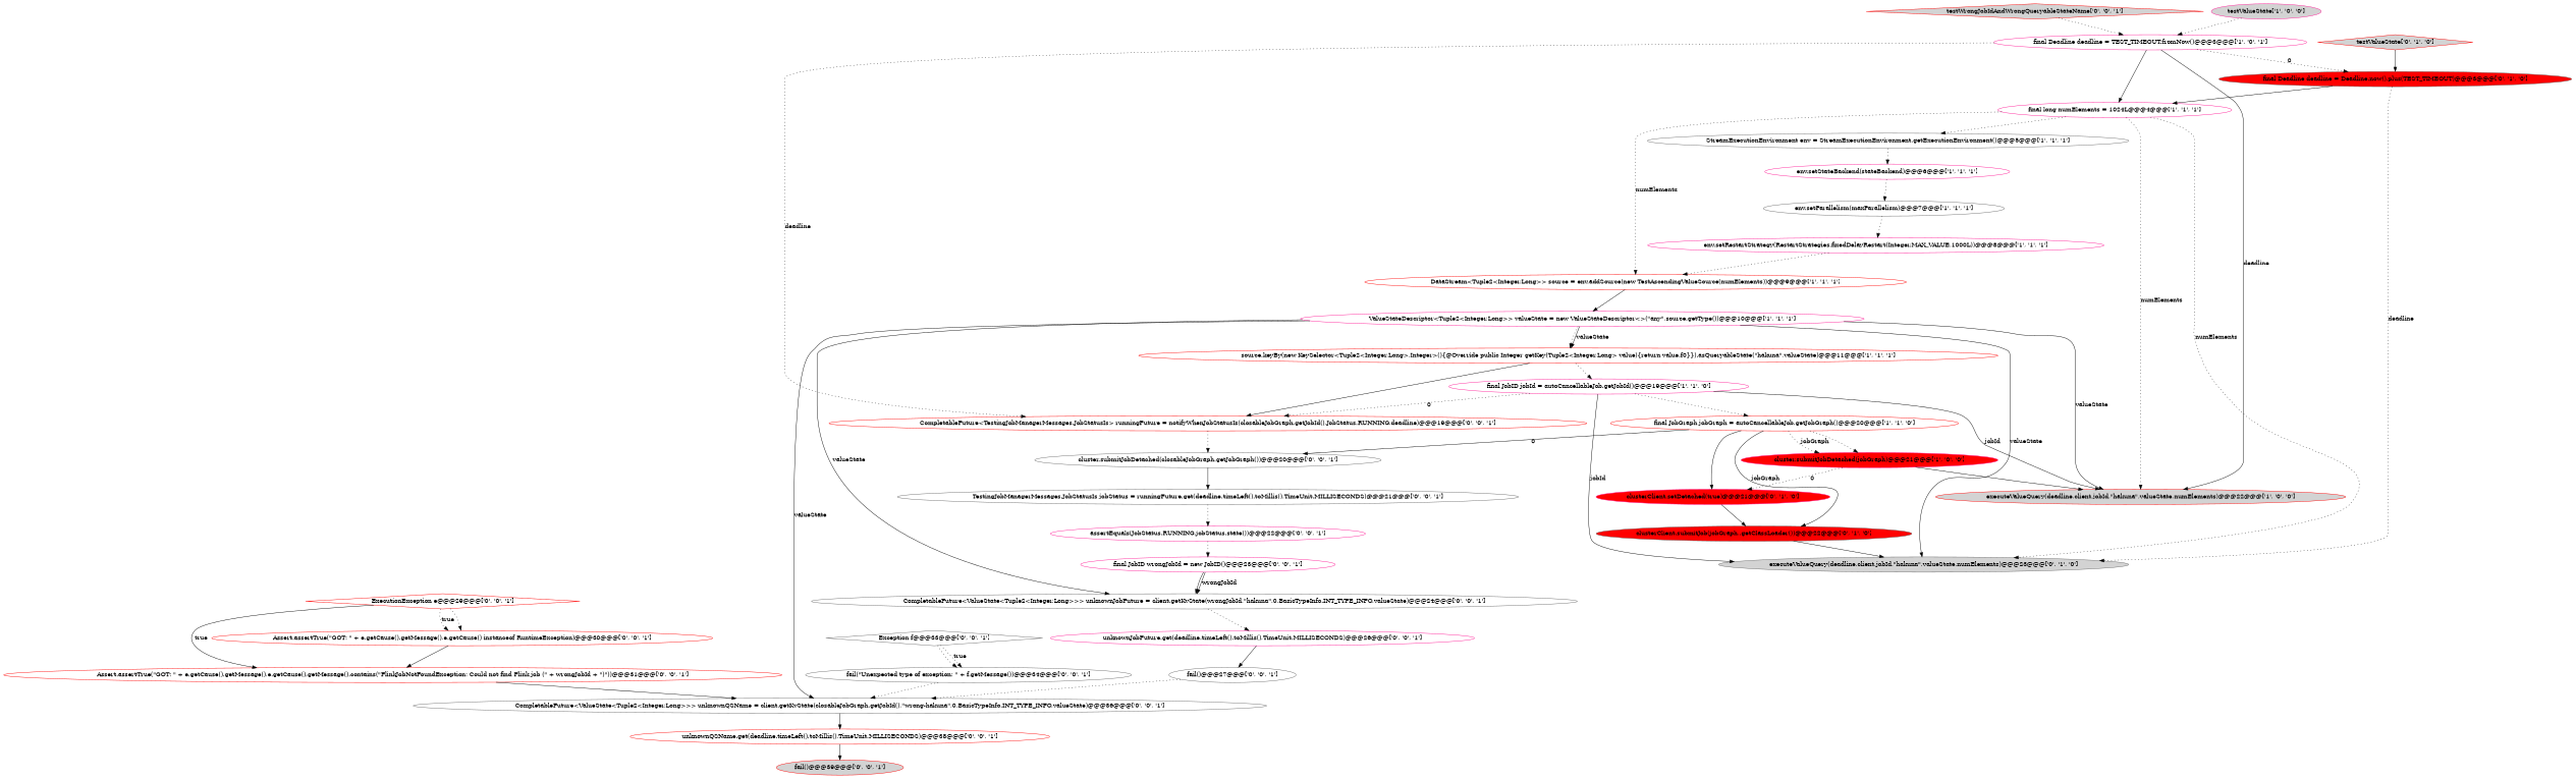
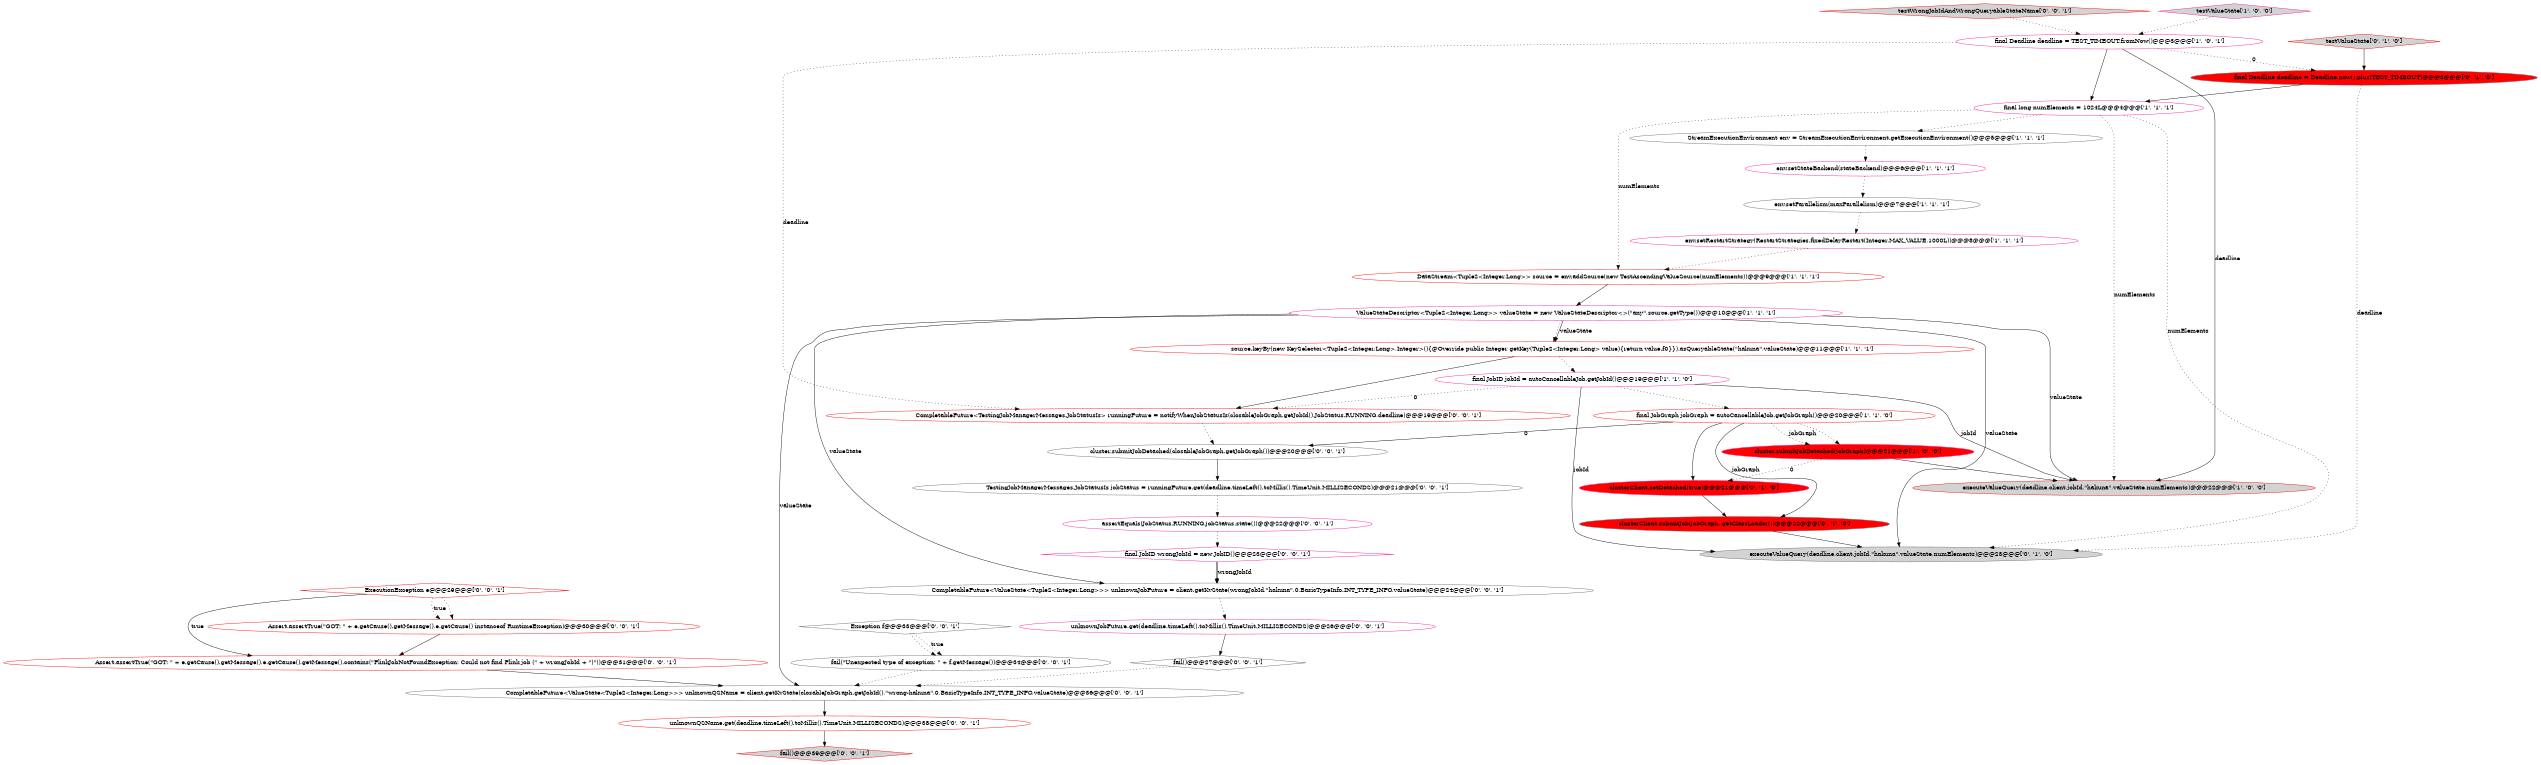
  digraph {
    node [color=deeppink fillcolor=white shape=ellipse style=filled]
    edge [style=dotted]
    n1 [fillcolor=red label="clusterClient.setDetached(true)@@@21@@@['0', '1', '0']"]
    n2 [color=gray40 fillcolor=red label="clusterClient.submitJob(jobGraph,.getClassLoader())@@@22@@@['0', '1', '0']"]
    n3 [color=gray40 fillcolor=lightgray label="executeValueQuery(deadline,client,jobId,\"hakuna\",valueState,numElements)@@@23@@@['0', '1', '0']"]
    n4 [color=red label="Assert.assertTrue(\"GOT: \" + e.getCause().getMessage(),e.getCause() instanceof RuntimeException)@@@30@@@['0', '0', '1']"]
    n5 [color=red label="Assert.assertTrue(\"GOT: \" + e.getCause().getMessage(),e.getCause().getMessage().contains(\"FlinkJobNotFoundException: Could not find Flink job (\" + wrongJobId + \")\"))@@@31@@@['0', '0', '1']"]
    n6 [color=gray40 label="CompletableFuture<ValueState<Tuple2<Integer,Long>>> unknownQSName = client.getKvState(closableJobGraph.getJobId(),\"wrong-hakuna\",0,BasicTypeInfo.INT_TYPE_INFO,valueState)@@@36@@@['0', '0', '1']"]
    n7 [label="final Deadline deadline = TEST_TIMEOUT.fromNow()@@@3@@@['1', '0', '1']"]
    n8 [label="final long numElements = 1024L@@@4@@@['1', '1', '1']"]
    n9 [color=red fillcolor=lightgray label="executeValueQuery(deadline,client,jobId,\"hakuna\",valueState,numElements)@@@22@@@['1', '0', '0']"]
    n10 [color=red label="CompletableFuture<TestingJobManagerMessages.JobStatusIs> runningFuture = notifyWhenJobStatusIs(closableJobGraph.getJobId(),JobStatus.RUNNING,deadline)@@@19@@@['0', '0', '1']"]
    n11 [color=gray40 fillcolor=red label="final Deadline deadline = Deadline.now().plus(TEST_TIMEOUT)@@@3@@@['0', '1', '0']"]
    n12 [color=red label="DataStream<Tuple2<Integer,Long>> source = env.addSource(new TestAscendingValueSource(numElements))@@@9@@@['1', '1', '1']"]
    n13 [color=gray40 label="StreamExecutionEnvironment env = StreamExecutionEnvironment.getExecutionEnvironment()@@@5@@@['1', '1', '1']"]
    n14 [color=gray40 label="cluster.submitJobDetached(closableJobGraph.getJobGraph())@@@20@@@['0', '0', '1']"]
    n15 [label="ValueStateDescriptor<Tuple2<Integer,Long>> valueState = new ValueStateDescriptor<>(\"any\",source.getType())@@@10@@@['1', '1', '1']"]
    n16 [label="env.setStateBackend(stateBackend)@@@6@@@['1', '1', '1']"]
    n17 [label="assertEquals(JobStatus.RUNNING,jobStatus.state())@@@22@@@['0', '0', '1']"]
-   n18 [label="final JobID wrongJobId = new JobID()@@@23@@@['0', '0', '1']"]
+   n18 [label="final JobID wrongJobId = new JobID()@@@23@@@['0', '0', '1']" shape=diamond]
    n19 [color=gray40 label="CompletableFuture<ValueState<Tuple2<Integer,Long>>> unknownJobFuture = client.getKvState(wrongJobId,\"hakuna\",0,BasicTypeInfo.INT_TYPE_INFO,valueState)@@@24@@@['0', '0', '1']"]
    n20 [label="env.setRestartStrategy(RestartStrategies.fixedDelayRestart(Integer.MAX_VALUE,1000L))@@@8@@@['1', '1', '1']"]
    n21 [label="unknownJobFuture.get(deadline.timeLeft().toMillis(),TimeUnit.MILLISECONDS)@@@26@@@['0', '0', '1']"]
    n22 [color=gray40 label="TestingJobManagerMessages.JobStatusIs jobStatus = runningFuture.get(deadline.timeLeft().toMillis(),TimeUnit.MILLISECONDS)@@@21@@@['0', '0', '1']"]
-   n23 [color=red fillcolor=lightgray label="fail()@@@39@@@['0', '0', '1']"]
+   n23 [color=red fillcolor=lightgray label="fail()@@@39@@@['0', '0', '1']" shape=diamond]
    n24 [color=red label="unknownQSName.get(deadline.timeLeft().toMillis(),TimeUnit.MILLISECONDS)@@@38@@@['0', '0', '1']"]
    n25 [color=red label="source.keyBy(new KeySelector<Tuple2<Integer,Long>,Integer>(){@Override public Integer getKey(Tuple2<Integer,Long> value){return value.f0}}).asQueryableState(\"hakuna\",valueState)@@@11@@@['1', '1', '1']"]
    n26 [color=gray40 label="env.setParallelism(maxParallelism)@@@7@@@['1', '1', '1']"]
    n27 [color=red fillcolor=lightgray label="testWrongJobIdAndWrongQueryableStateName['0', '0', '1']" shape=diamond]
    n28 [fillcolor=red label="cluster.submitJobDetached(jobGraph)@@@21@@@['1', '0', '0']"]
    n29 [color=gray40 label="fail(\"Unexpected type of exception: \" + f.getMessage())@@@34@@@['0', '0', '1']"]
    n30 [color=red label="final JobGraph jobGraph = autoCancellableJob.getJobGraph()@@@20@@@['1', '1', '0']"]
    n31 [color=red label="ExecutionException e@@@29@@@['0', '0', '1']" shape=diamond]
    n32 [color=red fillcolor=lightgray label="testValueState['0', '1', '0']" shape=diamond]
    n33 [label="final JobID jobId = autoCancellableJob.getJobId()@@@19@@@['1', '1', '0']"]
-   n34 [color=gray40 label="fail()@@@27@@@['0', '0', '1']"]
-   n35 [fillcolor=lightgray label="testValueState['1', '0', '0']"]
+   n34 [color=gray40 label="fail()@@@27@@@['0', '0', '1']" shape=diamond]
+   n35 [fillcolor=lightgray label="testValueState['1', '0', '0']" shape=diamond]
    n36 [color=gray40 label="Exception f@@@33@@@['0', '0', '1']" shape=diamond]
    n1 -> n2 [style=solid]
    n2 -> n3 [style=solid]
    n4 -> n5 [style=solid]
    n5 -> n6 [style=solid]
    n6 -> n24 [style=solid]
    n7 -> n8 [style=solid]
    n7 -> n9 [label=deadline style=solid]
    n7 -> n10 [label=deadline]
    n7 -> n11 [label=0]
    n8 -> n3 [label=numElements]
    n8 -> n9 [label=numElements]
    n8 -> n12 [label=numElements]
    n8 -> n13
    n10 -> n14
    n11 -> n3 [label=deadline]
    n11 -> n8 [style=solid]
    n12 -> n15 [style=solid]
    n13 -> n16
    n14 -> n22 [style=solid]
    n15 -> n3 [label=valueState style=solid]
    n15 -> n6 [label=valueState style=solid]
    n15 -> n9 [label=valueState style=solid]
    n15 -> n19 [label=valueState style=solid]
    n15 -> n25
    n15 -> n25 [label=valueState style=solid]
    n16 -> n26
    n17 -> n18
    n18 -> n19 [label=wrongJobId style=solid]
    n18 -> n19 [style=solid]
    n19 -> n21
    n20 -> n12
    n21 -> n34 [style=solid]
    n22 -> n17
    n24 -> n23 [style=solid]
    n25 -> n10 [style=solid]
    n25 -> n33
    n26 -> n20
    n27 -> n7
    n28 -> n1 [label=0]
    n28 -> n9 [style=solid]
    n29 -> n6
    n30 -> n1 [style=solid]
    n30 -> n2 [label=jobGraph style=solid]
    n30 -> n14 [label=0 style=solid]
    n30 -> n28
    n30 -> n28 [label=jobGraph]
    n31 -> n4
    n31 -> n4 [label=true]
    n31 -> n5 [label=true style=solid]
    n32 -> n11 [style=solid]
    n33 -> n3 [label=jobId style=solid]
    n33 -> n9 [label=jobId style=solid]
    n33 -> n10 [label=0]
    n33 -> n30
    n34 -> n6
    n35 -> n7
    n36 -> n29 [label=true]
    n36 -> n29
  }
